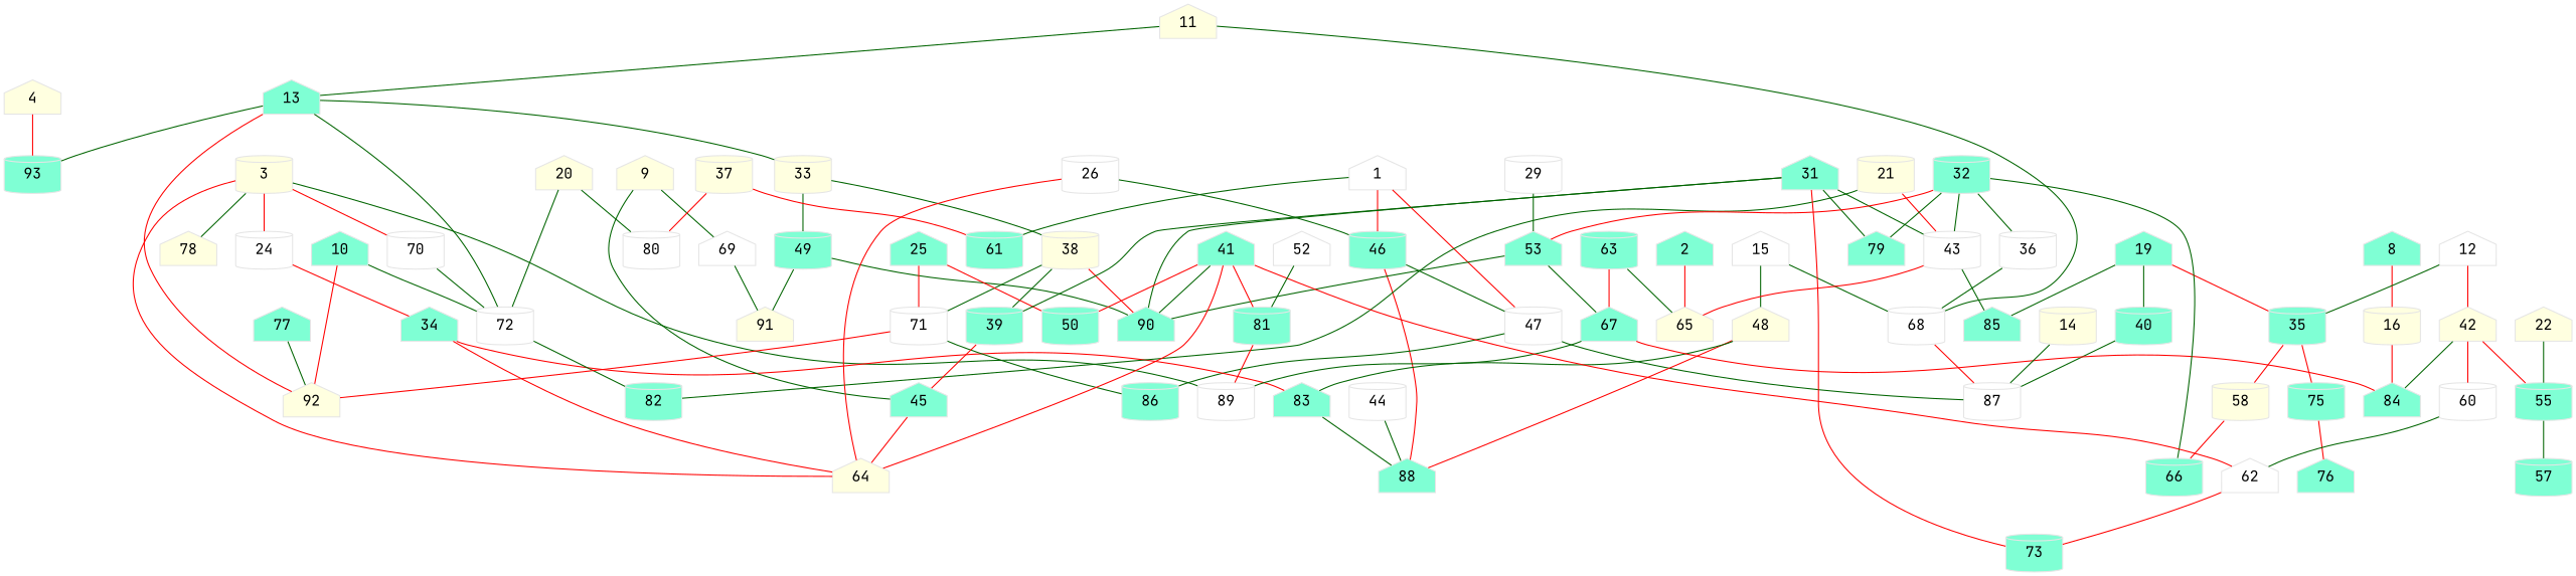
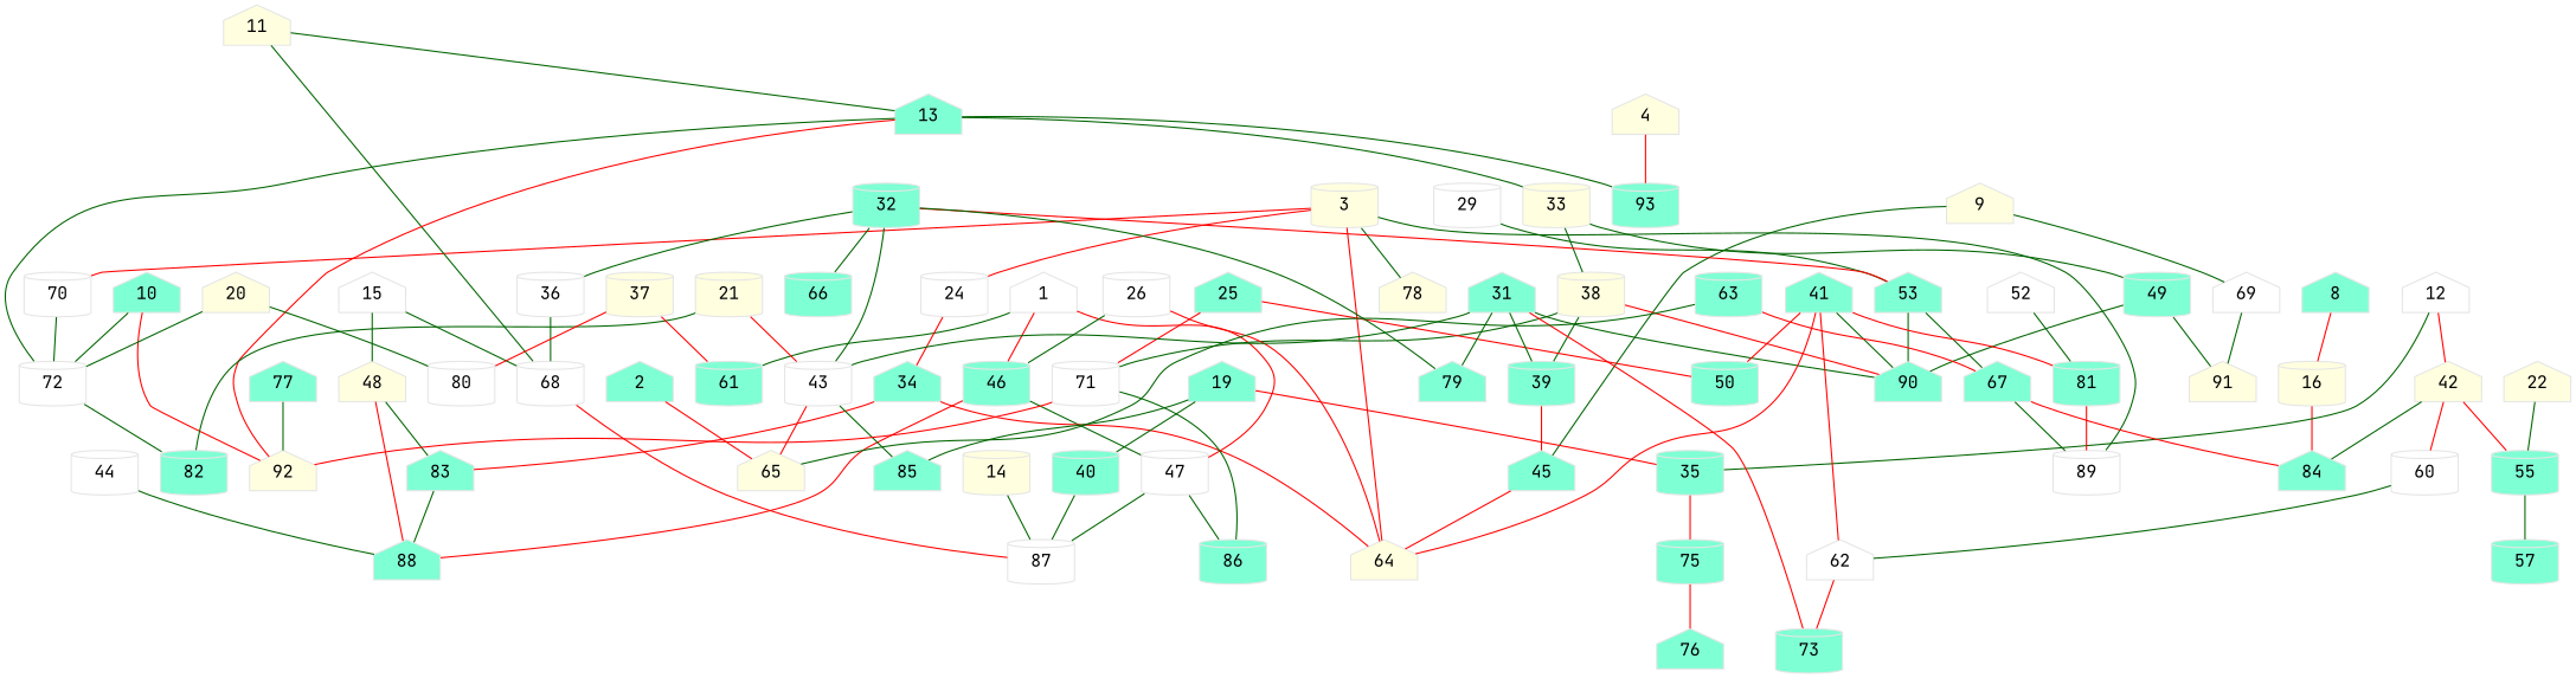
  graph {
    fontname="JetBrains Mono"
    node [color=gray90 fillcolor=aquamarine fontname="JetBrains Mono" shape=cylinder style=filled]
    edge [color=darkgreen fontname="JetBrains Mono" weight=1.0]
    1 [fillcolor=white shape=house]
    46
    47 [fillcolor=white]
    61
    88 [shape=house]
    87 [fillcolor=white]
    86
    2 [shape=house]
    65 [fillcolor=lightyellow shape=house]
    3 [fillcolor=lightyellow]
    24 [fillcolor=white]
    64 [fillcolor=lightyellow shape=house]
    70 [fillcolor=white]
    78 [fillcolor=lightyellow shape=house]
    89 [fillcolor=white]
    34 [shape=house]
    72 [fillcolor=white]
    4 [fillcolor=lightyellow shape=house]
    93
    8 [shape=house]
    16 [fillcolor=lightyellow]
    84 [shape=house]
    9 [fillcolor=lightyellow shape=house]
    45 [shape=house]
    69 [fillcolor=white shape=house]
    91 [fillcolor=lightyellow shape=house]
    10 [shape=house]
    92 [fillcolor=lightyellow shape=house]
    82
    11 [fillcolor=lightyellow shape=house]
    13 [shape=house]
    68 [fillcolor=white]
    33 [fillcolor=lightyellow]
    12 [fillcolor=white shape=house]
    35
    42 [fillcolor=lightyellow shape=house]
-   58 [fillcolor=lightyellow]
    75
    55
    60 [fillcolor=white]
    38 [fillcolor=lightyellow]
    49
    15 [fillcolor=white shape=house]
    48 [fillcolor=lightyellow shape=house]
    83 [shape=house]
    19 [shape=house]
    40
    85 [shape=house]
    20 [fillcolor=lightyellow shape=house]
    80 [fillcolor=white]
    21 [fillcolor=lightyellow]
    43 [fillcolor=white]
    22 [fillcolor=lightyellow shape=house]
    57
    25 [shape=house]
    50
    71 [fillcolor=white]
    26 [fillcolor=white]
    29 [fillcolor=white]
    53 [shape=house]
    90 [shape=house]
    67 [shape=house]
    31 [shape=house]
    39
    73
    79 [shape=house]
    32
    36 [fillcolor=white]
    66
    76 [shape=house]
    37 [fillcolor=lightyellow]
    41 [shape=house]
    62 [fillcolor=white shape=house]
    81
    44 [fillcolor=white]
    52 [fillcolor=white shape=house]
    63
    n78 [fillcolor=lightyellow label=14]
    77 [shape=house]
    1 -- 46 [color=red]
    1 -- 47 [color=red]
    1 -- 61
    46 -- 47
    46 -- 88 [color=red]
    47 -- 87
    47 -- 86
    2 -- 65 [color=red]
    3 -- 24 [color=red]
    3 -- 64 [color=red]
    3 -- 70 [color=red]
    3 -- 78
    3 -- 89
    24 -- 34 [color=red]
    70 -- 72
    34 -- 64 [color=red]
    34 -- 83 [color=red]
    72 -- 82
    4 -- 93 [color=red]
    8 -- 16 [color=red]
    16 -- 84 [color=red]
    9 -- 45
    9 -- 69
    45 -- 64 [color=red]
    69 -- 91
    10 -- 72
    10 -- 92 [color=red]
    11 -- 13
    11 -- 68
    13 -- 72
    13 -- 93 [weight=2.0]
    13 -- 92 [color=red]
    13 -- 33
    68 -- 87 [color=red]
    33 -- 38
    33 -- 49
    12 -- 35
    12 -- 42 [color=red]
-   35 -- 58 [color=red]
    35 -- 75 [color=red]
    42 -- 84
    42 -- 55 [color=red]
    42 -- 60 [color=red]
-   58 -- 66 [color=red]
    75 -- 76 [color=red]
    55 -- 57
    60 -- 62
    38 -- 71
    38 -- 90 [color=red weight=2.0]
    38 -- 39
    49 -- 91
    49 -- 90
    15 -- 68
    15 -- 48
    48 -- 88 [color=red]
    48 -- 83
    83 -- 88
    19 -- 35 [color=red]
    19 -- 40
    19 -- 85
    40 -- 87
    20 -- 72
    20 -- 80
    21 -- 82
    21 -- 43 [color=red]
    43 -- 65 [color=red weight=2.0]
    43 -- 85
    22 -- 55
    25 -- 50 [color=red]
    25 -- 71 [color=red]
    71 -- 86
    71 -- 92 [color=red]
    26 -- 46
    26 -- 64 [color=red]
    29 -- 53
    53 -- 90
    53 -- 67
    67 -- 89
    67 -- 84 [color=red]
    31 -- 43
    31 -- 90
    31 -- 39
    31 -- 73 [color=red]
    31 -- 79
    39 -- 45 [color=red]
    32 -- 43
    32 -- 53 [color=red]
    32 -- 79
    32 -- 36
    32 -- 66
    36 -- 68
    37 -- 61 [color=red]
    37 -- 80 [color=red]
    41 -- 64 [color=red]
    41 -- 50 [color=red]
    41 -- 90
    41 -- 62 [color=red]
    41 -- 81 [color=red]
    62 -- 73 [color=red]
    81 -- 89 [color=red]
    44 -- 88
    52 -- 81
    63 -- 65
    63 -- 67 [color=red]
    n78 -- 87
    77 -- 92
  }
